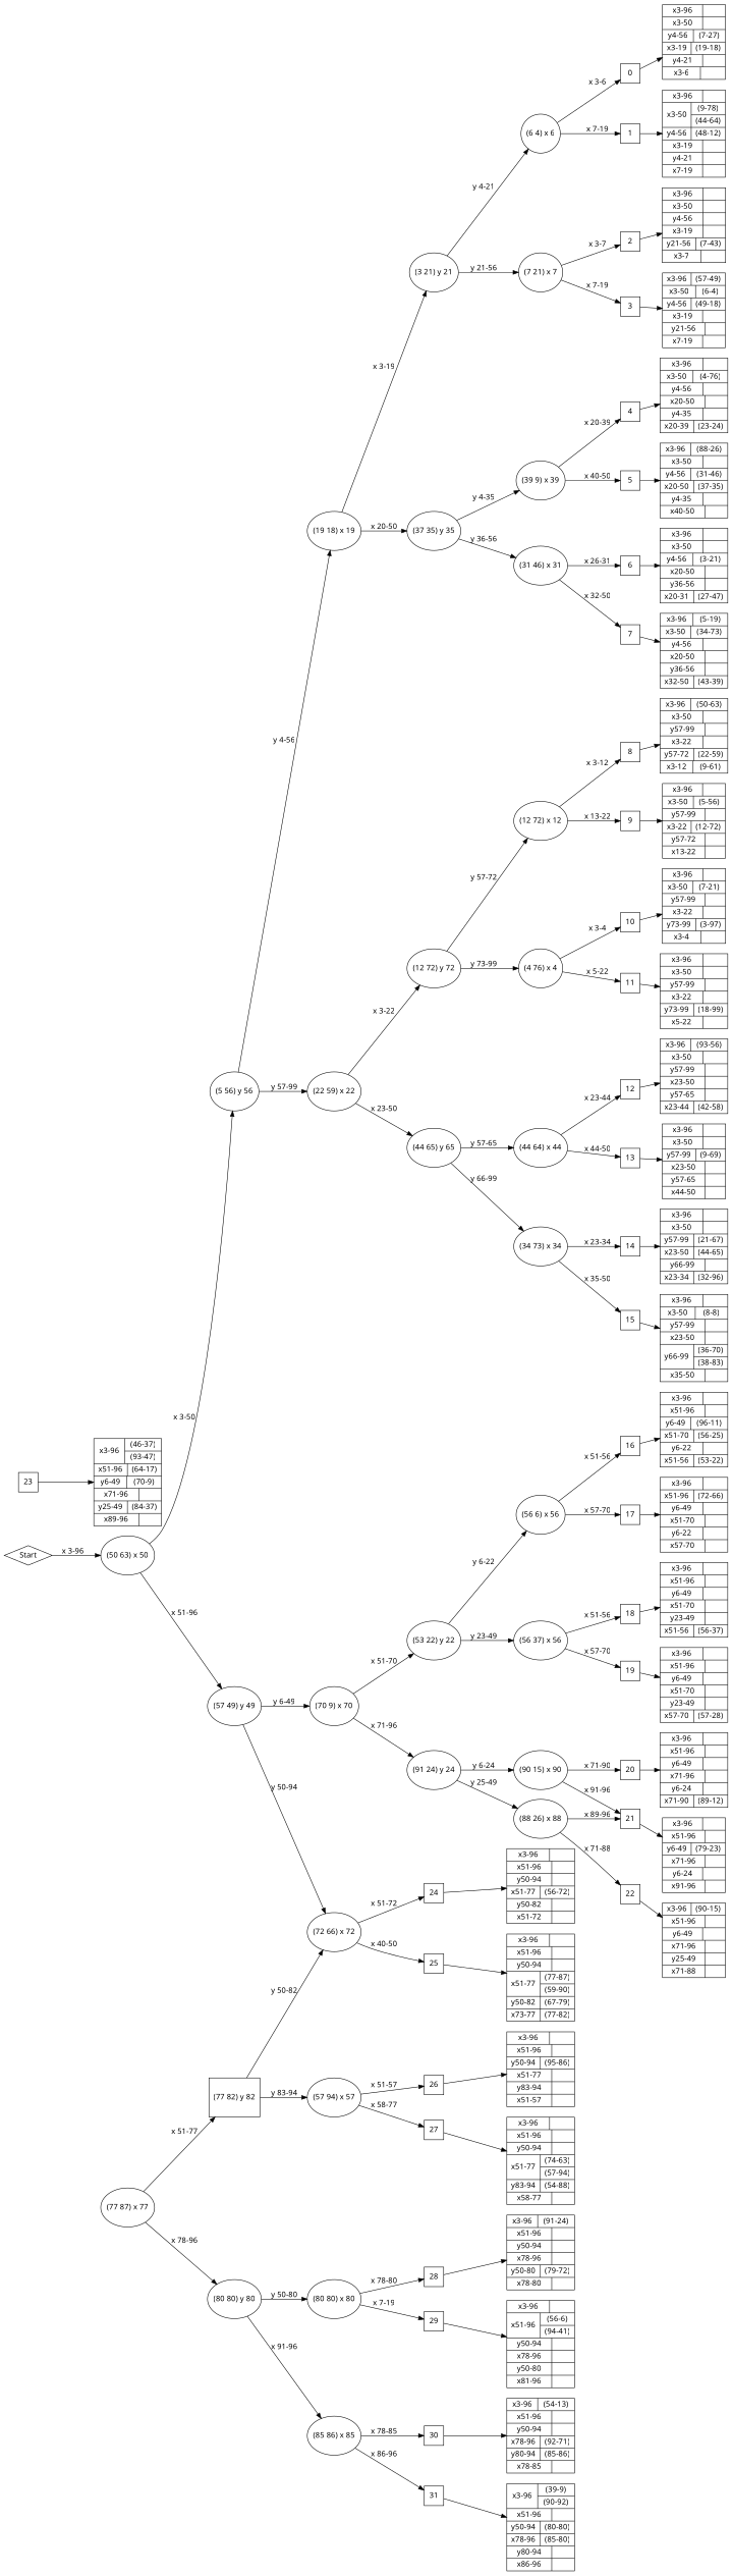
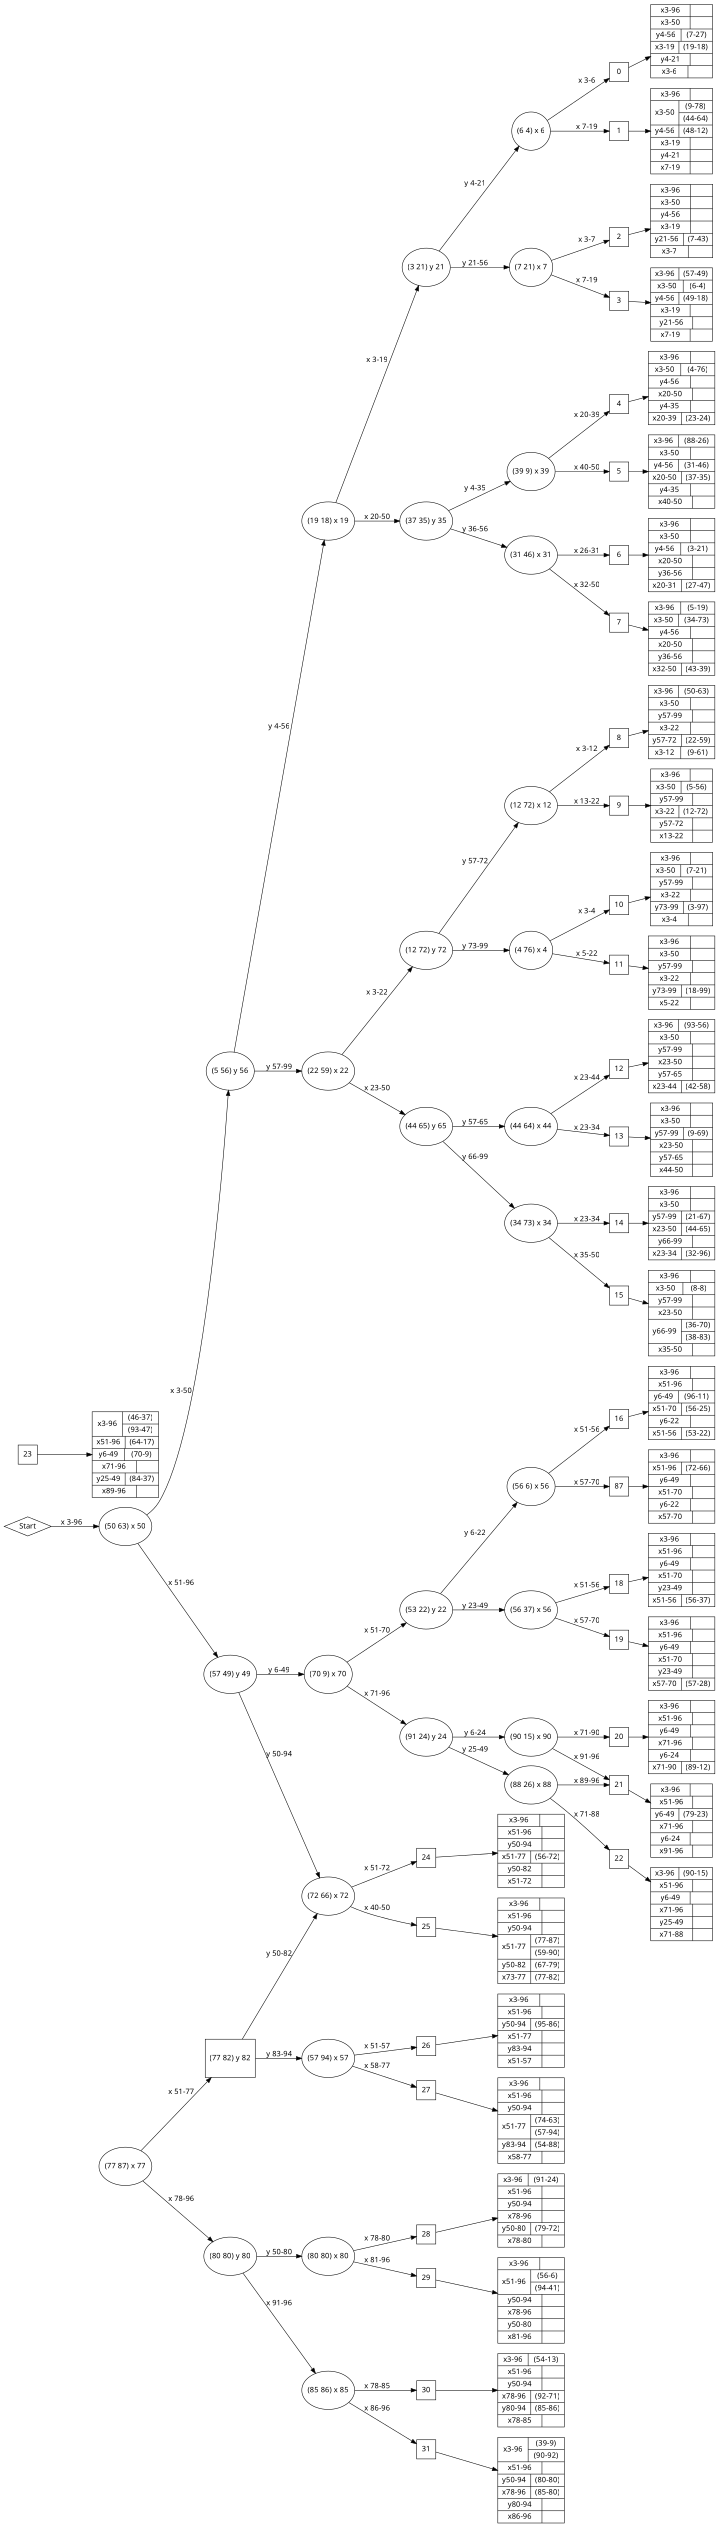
  digraph {
    fontname="Noto Sans"
    rankdir=LR
    node [fontname="Noto Sans" shape=rectangle]
    edge [fontname="Noto Sans"]
    n1 [label=Start shape=diamond]
    n2 [height=1 label="(50 63) x 50" width=1 shape=""]
    n3 [height=1 label="(5 56) y 56" width=1 shape=""]
    n4 [height=1 label="(57 49) y 49" width=1 shape=""]
    n5 [height=1 label="(19 18) x 19" width=1 shape=""]
    n6 [height=1 label="(22 59) x 22" width=1 shape=""]
    n7 [height=1 label="(70 9) x 70" width=1 shape=""]
    n8 [height=1 label="(72 66) x 72" width=1 shape=""]
    n9 [height=1 label="(3 21) y 21" width=1 shape=""]
    n10 [height=1 label="(37 35) y 35" width=1 shape=""]
    n11 [height=1 label="(12 72) y 72" width=1 shape=""]
    n12 [height=1 label="(44 65) y 65" width=1 shape=""]
    n13 [height=1 label="(6 4) x 6" width=1 shape=""]
    n14 [height=1 label="(7 21) x 7" width=1 shape=""]
    n15 [height=1 label="(39 9) x 39" width=1 shape=""]
    n16 [height=1 label="(31 46) x 31" width=1 shape=""]
    n17 [height=0.5 label=0 width=0.5]
    n18 [height=0.5 label=1 width=0.5]
    n19 [height=0.5 label=2 width=0.5]
    n20 [height=0.5 label=3 width=0.5]
    n21 [label=" {x3-96|{}}|{x3-50|{}}|{y4-56|{ (7-27)}}|{x3-19|{ (19-18)}}|{y4-21|{}}|{x3-6|{}}" shape=record]
    n22 [label=" {x3-96|{}}|{x3-50|{ (9-78)|(44-64)}}|{y4-56|{ (48-12)}}|{x3-19|{}}|{y4-21|{}}|{x7-19|{}}" shape=record]
    n23 [label=" {x3-96|{}}|{x3-50|{}}|{y4-56|{}}|{x3-19|{}}|{y21-56|{ (7-43)}}|{x3-7|{}}" shape=record]
    n24 [label=" {x3-96|{ (57-49)}}|{x3-50|{ (6-4)}}|{y4-56|{ (49-18)}}|{x3-19|{}}|{y21-56|{}}|{x7-19|{}}" shape=record]
    n25 [height=0.5 label=4 width=0.5]
    n26 [height=0.5 label=5 width=0.5]
    n27 [height=0.5 label=6 width=0.5]
    n28 [height=0.5 label=7 width=0.5]
    n29 [label=" {x3-96|{}}|{x3-50|{ (4-76)}}|{y4-56|{}}|{x20-50|{}}|{y4-35|{}}|{x20-39|{ (23-24)}}" shape=record]
    n30 [label=" {x3-96|{ (88-26)}}|{x3-50|{}}|{y4-56|{ (31-46)}}|{x20-50|{ (37-35)}}|{y4-35|{}}|{x40-50|{}}" shape=record]
    n31 [label=" {x3-96|{}}|{x3-50|{}}|{y4-56|{ (3-21)}}|{x20-50|{}}|{y36-56|{}}|{x20-31|{ (27-47)}}" shape=record]
    n32 [label=" {x3-96|{ (5-19)}}|{x3-50|{ (34-73)}}|{y4-56|{}}|{x20-50|{}}|{y36-56|{}}|{x32-50|{ (43-39)}}" shape=record]
    n33 [height=1 label="(12 72) x 12" width=1 shape=""]
    n34 [height=1 label="(4 76) x 4" width=1 shape=""]
    n35 [height=1 label="(44 64) x 44" width=1 shape=""]
    n36 [height=1 label="(34 73) x 34" width=1 shape=""]
    n37 [height=0.5 label=8 width=0.5]
    n38 [height=0.5 label=9 width=0.5]
    n39 [height=0.5 label=10 width=0.5]
    n40 [height=0.5 label=11 width=0.5]
    n41 [label=" {x3-96|{ (50-63)}}|{x3-50|{}}|{y57-99|{}}|{x3-22|{}}|{y57-72|{ (22-59)}}|{x3-12|{ (9-61)}}" shape=record]
    n42 [label=" {x3-96|{}}|{x3-50|{ (5-56)}}|{y57-99|{}}|{x3-22|{ (12-72)}}|{y57-72|{}}|{x13-22|{}}" shape=record]
    n43 [label=" {x3-96|{}}|{x3-50|{ (7-21)}}|{y57-99|{}}|{x3-22|{}}|{y73-99|{ (3-97)}}|{x3-4|{}}" shape=record]
    n44 [label=" {x3-96|{}}|{x3-50|{}}|{y57-99|{}}|{x3-22|{}}|{y73-99|{ (18-99)}}|{x5-22|{}}" shape=record]
    n45 [height=0.5 label=12 width=0.5]
    n46 [height=0.5 label=13 width=0.5]
    n47 [height=0.5 label=14 width=0.5]
    n48 [height=0.5 label=15 width=0.5]
    n49 [label=" {x3-96|{ (93-56)}}|{x3-50|{}}|{y57-99|{}}|{x23-50|{}}|{y57-65|{}}|{x23-44|{ (42-58)}}" shape=record]
    n50 [label=" {x3-96|{}}|{x3-50|{}}|{y57-99|{ (9-69)}}|{x23-50|{}}|{y57-65|{}}|{x44-50|{}}" shape=record]
    n51 [label=" {x3-96|{}}|{x3-50|{}}|{y57-99|{ (21-67)}}|{x23-50|{ (44-65)}}|{y66-99|{}}|{x23-34|{ (32-96)}}" shape=record]
    n52 [label=" {x3-96|{}}|{x3-50|{ (8-8)}}|{y57-99|{}}|{x23-50|{}}|{y66-99|{ (36-70)|(38-83)}}|{x35-50|{}}" shape=record]
    n53 [height=1 label="(53 22) y 22" width=1 shape=""]
    n54 [height=1 label="(91 24) y 24" width=1 shape=""]
    n55 [height=1 label="(77 87) x 77" width=1 shape=""]
    n56 [height=1 label="(77 82) y 82" shape=box width=1]
    n57 [height=1 label="(80 80) y 80" width=1 shape=""]
    n58 [height=1 label="(56 6) x 56" width=1 shape=""]
    n59 [height=1 label="(56 37) x 56" width=1 shape=""]
    n60 [height=1 label="(90 15) x 90" width=1 shape=""]
    n61 [height=1 label="(88 26) x 88" width=1 shape=""]
    n62 [height=0.5 label=16 width=0.5]
-   n63 [height=0.5 label=17 width=0.5]
+   n63 [height=0.5 label=87 width=0.5]
    n64 [height=0.5 label=18 width=0.5]
    n65 [height=0.5 label=19 width=0.5]
    n66 [label=" {x3-96|{}}|{x51-96|{}}|{y6-49|{ (96-11)}}|{x51-70|{ (56-25)}}|{y6-22|{}}|{x51-56|{ (53-22)}}" shape=record]
    n67 [label=" {x3-96|{}}|{x51-96|{ (72-66)}}|{y6-49|{}}|{x51-70|{}}|{y6-22|{}}|{x57-70|{}}" shape=record]
    n68 [label=" {x3-96|{}}|{x51-96|{}}|{y6-49|{}}|{x51-70|{}}|{y23-49|{}}|{x51-56|{ (56-37)}}" shape=record]
    n69 [label=" {x3-96|{}}|{x51-96|{}}|{y6-49|{}}|{x51-70|{}}|{y23-49|{}}|{x57-70|{ (57-28)}}" shape=record]
    n70 [height=0.5 label=20 width=0.5]
    n71 [height=0.5 label=21 width=0.5]
    n72 [height=0.5 label=22 width=0.5]
    n73 [label=" {x3-96|{}}|{x51-96|{}}|{y6-49|{}}|{x71-96|{}}|{y6-24|{}}|{x71-90|{ (89-12)}}" shape=record]
    n74 [label=" {x3-96|{}}|{x51-96|{}}|{y6-49|{ (79-23)}}|{x71-96|{}}|{y6-24|{}}|{x91-96|{}}" shape=record]
    n75 [label=" {x3-96|{ (90-15)}}|{x51-96|{}}|{y6-49|{}}|{x71-96|{}}|{y25-49|{}}|{x71-88|{}}" shape=record]
    n76 [height=0.5 label=23 width=0.5]
    n77 [label=" {x3-96|{ (46-37)|(93-47)}}|{x51-96|{ (64-17)}}|{y6-49|{ (70-9)}}|{x71-96|{}}|{y25-49|{ (84-37)}}|{x89-96|{}}" shape=record]
    n78 [height=1 label="(57 94) x 57" width=1 shape=""]
    n79 [height=1 label="(80 80) x 80" width=1 shape=""]
    n80 [height=1 label="(85 86) x 85" width=1 shape=""]
    n81 [height=0.5 label=24 width=0.5]
    n82 [height=0.5 label=25 width=0.5]
    n83 [height=0.5 label=26 width=0.5]
    n84 [height=0.5 label=27 width=0.5]
    n85 [label=" {x3-96|{}}|{x51-96|{}}|{y50-94|{}}|{x51-77|{ (56-72)}}|{y50-82|{}}|{x51-72|{}}" shape=record]
    n86 [label=" {x3-96|{}}|{x51-96|{}}|{y50-94|{}}|{x51-77|{ (77-87)|(59-90)}}|{y50-82|{ (67-79)}}|{x73-77|{ (77-82)}}" shape=record]
    n87 [label=" {x3-96|{}}|{x51-96|{}}|{y50-94|{ (95-86)}}|{x51-77|{}}|{y83-94|{}}|{x51-57|{}}" shape=record]
    n88 [label=" {x3-96|{}}|{x51-96|{}}|{y50-94|{}}|{x51-77|{ (74-63)|(57-94)}}|{y83-94|{ (54-88)}}|{x58-77|{}}" shape=record]
    n89 [height=0.5 label=28 width=0.5]
    n90 [height=0.5 label=29 width=0.5]
    n91 [height=0.5 label=30 width=0.5]
    n92 [height=0.5 label=31 width=0.5]
    n93 [label=" {x3-96|{ (91-24)}}|{x51-96|{}}|{y50-94|{}}|{x78-96|{}}|{y50-80|{ (79-72)}}|{x78-80|{}}" shape=record]
    n94 [label=" {x3-96|{}}|{x51-96|{ (56-6)|(94-41)}}|{y50-94|{}}|{x78-96|{}}|{y50-80|{}}|{x81-96|{}}" shape=record]
    n95 [label=" {x3-96|{ (54-13)}}|{x51-96|{}}|{y50-94|{}}|{x78-96|{ (92-71)}}|{y80-94|{ (85-86)}}|{x78-85|{}}" shape=record]
    n96 [label=" {x3-96|{ (39-9)|(90-92)}}|{x51-96|{}}|{y50-94|{ (80-80)}}|{x78-96|{ (85-80)}}|{y80-94|{}}|{x86-96|{}}" shape=record]
    n1 -> n2 [label="x 3-96"]
    n2 -> n3 [label="x 3-50"]
    n2 -> n4 [label="x 51-96"]
    n3 -> n5 [label="y 4-56"]
    n3 -> n6 [label="y 57-99"]
    n4 -> n7 [label="y 6-49"]
    n4 -> n8 [label="y 50-94"]
    n5 -> n9 [label="x 3-19"]
    n5 -> n10 [label="x 20-50"]
    n6 -> n11 [label="x 3-22"]
    n6 -> n12 [label="x 23-50"]
    n7 -> n53 [label="x 51-70"]
    n7 -> n54 [label="x 71-96"]
    n8 -> n81 [label="x 51-72"]
    n8 -> n82 [label="x 40-50"]
    n9 -> n13 [label="y 4-21"]
    n9 -> n14 [label="y 21-56"]
    n10 -> n15 [label="y 4-35"]
    n10 -> n16 [label="y 36-56"]
    n11 -> n33 [label="y 57-72"]
    n11 -> n34 [label="y 73-99"]
    n12 -> n35 [label="y 57-65"]
    n12 -> n36 [label="y 66-99"]
    n13 -> n17 [label="x 3-6"]
    n13 -> n18 [label="x 7-19"]
    n14 -> n19 [label="x 3-7"]
    n14 -> n20 [label="x 7-19"]
    n15 -> n25 [label="x 20-39"]
    n15 -> n26 [label="x 40-50"]
    n16 -> n27 [label="x 26-31"]
    n16 -> n28 [label="x 32-50"]
    n17 -> n21
    n18 -> n22
    n19 -> n23
    n20 -> n24
    n25 -> n29
    n26 -> n30
    n27 -> n31
    n28 -> n32
    n33 -> n37 [label="x 3-12"]
    n33 -> n38 [label="x 13-22"]
    n34 -> n39 [label="x 3-4"]
    n34 -> n40 [label="x 5-22"]
    n35 -> n45 [label="x 23-44"]
-   n35 -> n46 [label="x 44-50"]
+   n35 -> n46 [label="x 23-34"]
    n36 -> n47 [label="x 23-34"]
    n36 -> n48 [label="x 35-50"]
    n37 -> n41
    n38 -> n42
    n39 -> n43
    n40 -> n44
    n45 -> n49
    n46 -> n50
    n47 -> n51
    n48 -> n52
    n53 -> n58 [label="y 6-22"]
    n53 -> n59 [label="y 23-49"]
    n54 -> n60 [label="y 6-24"]
    n54 -> n61 [label="y 25-49"]
    n55 -> n56 [label="x 51-77"]
    n55 -> n57 [label="x 78-96"]
    n56 -> n8 [label="y 50-82"]
    n56 -> n78 [label="y 83-94"]
    n57 -> n79 [label="y 50-80"]
    n57 -> n80 [label="x 91-96"]
    n58 -> n62 [label="x 51-56"]
    n58 -> n63 [label="x 57-70"]
    n59 -> n64 [label="x 51-56"]
    n59 -> n65 [label="x 57-70"]
    n60 -> n70 [label="x 71-90"]
    n60 -> n71 [label="x 91-96"]
    n61 -> n71 [label="x 89-96"]
    n61 -> n72 [label="x 71-88"]
    n62 -> n66
    n63 -> n67
    n64 -> n68
    n65 -> n69
    n70 -> n73
    n71 -> n74
    n72 -> n75
    n76 -> n77
    n78 -> n83 [label="x 51-57"]
    n78 -> n84 [label="x 58-77"]
    n79 -> n89 [label="x 78-80"]
-   n79 -> n90 [label="x 7-19"]
+   n79 -> n90 [label="x 81-96"]
    n80 -> n91 [label="x 78-85"]
    n80 -> n92 [label="x 86-96"]
    n81 -> n85
    n82 -> n86
    n83 -> n87
    n84 -> n88
    n89 -> n93
    n90 -> n94
    n91 -> n95
    n92 -> n96
  }
